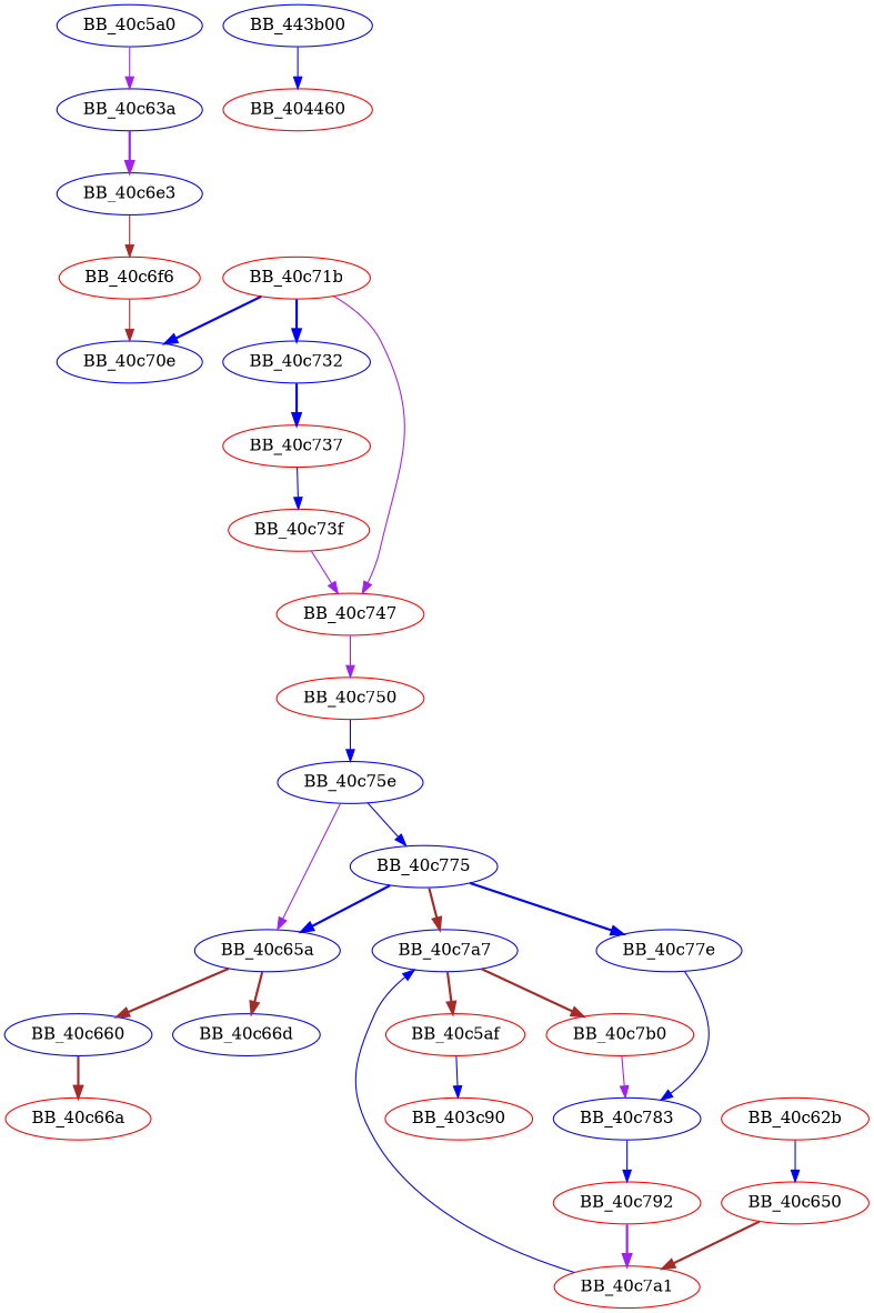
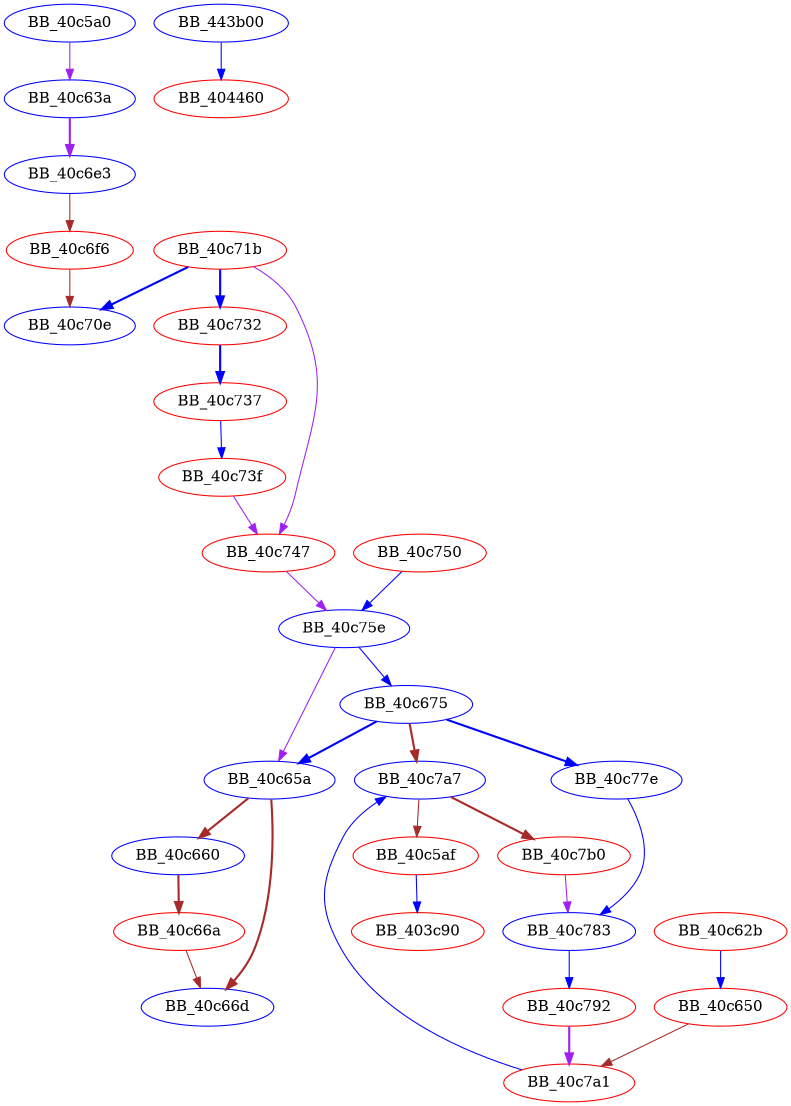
  digraph {
    node [color=red]
    edge [color=blue style=solid]
    BB_40c5a0 [color=blue]
    BB_40c63a [color=blue]
    BB_40c6e3 [color=blue]
    BB_40c6f6
    BB_40c5af
    BB_403c90
    BB_40c62b
    BB_40c650
    BB_40c7a1
    BB_40c7a7 [color=blue]
    BB_40c70e [color=blue]
    BB_40c7b0
    BB_40c65a [color=blue]
    n14 [color=blue label=BB_40c660]
    BB_40c66d [color=blue]
    BB_40c66a
    BB_40c71b
-   BB_40c732 [color=blue]
+   BB_40c732
    BB_40c747
    BB_40c737
    BB_40c750
    BB_40c73f
    BB_40c75e [color=blue]
-   BB_40c775 [color=blue]
+   BB_40c775 [color=blue label=BB_40c675]
    BB_40c77e [color=blue]
    BB_40c783 [color=blue]
    BB_40c792
    BB_443b00 [color=blue]
    BB_404460
    BB_40c5a0 -> BB_40c63a [color=purple]
    BB_40c63a -> BB_40c6e3 [color=purple style=bold]
    BB_40c6e3 -> BB_40c6f6 [color=brown]
    BB_40c6f6 -> BB_40c70e [color=brown]
    BB_40c5af -> BB_403c90
    BB_40c62b -> BB_40c650
-   BB_40c650 -> BB_40c7a1 [color=brown style=bold]
+   BB_40c650 -> BB_40c7a1 [color=brown]
    BB_40c7a1 -> BB_40c7a7
-   BB_40c7a7 -> BB_40c5af [color=brown style=bold]
+   BB_40c7a7 -> BB_40c5af [color=brown]
    BB_40c7a7 -> BB_40c7b0 [color=brown style=bold]
    BB_40c7b0 -> BB_40c783 [color=purple]
    BB_40c65a -> n14 [color=brown style=bold]
    BB_40c65a -> BB_40c66d [color=brown style=bold]
    n14 -> BB_40c66a [color=brown style=bold]
+   BB_40c66a -> BB_40c66d [color=brown]
    BB_40c71b -> BB_40c70e [style=bold]
    BB_40c71b -> BB_40c732 [style=bold]
    BB_40c71b -> BB_40c747 [color=purple]
    BB_40c732 -> BB_40c737 [style=bold]
-   BB_40c747 -> BB_40c750 [color=purple]
+   BB_40c747 -> BB_40c75e [color=purple]
    BB_40c737 -> BB_40c73f
    BB_40c750 -> BB_40c75e
    BB_40c73f -> BB_40c747 [color=purple]
    BB_40c75e -> BB_40c65a [color=purple]
    BB_40c75e -> BB_40c775
    BB_40c775 -> BB_40c7a7 [color=brown style=bold]
    BB_40c775 -> BB_40c65a [style=bold]
    BB_40c775 -> BB_40c77e [style=bold]
    BB_40c77e -> BB_40c783
    BB_40c783 -> BB_40c792
    BB_40c792 -> BB_40c7a1 [color=purple style=bold]
    BB_443b00 -> BB_404460
  }
